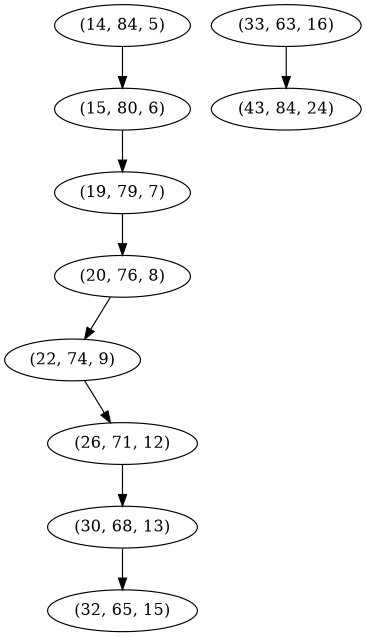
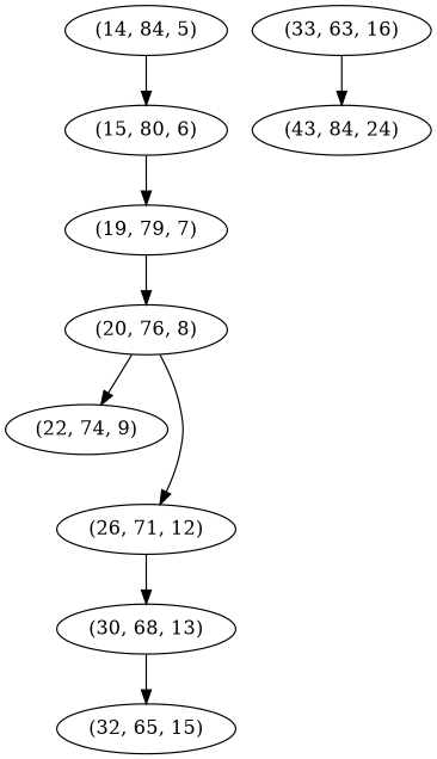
  digraph {
    "(14, 84, 5)"
    "(15, 80, 6)"
    "(19, 79, 7)"
    "(20, 76, 8)"
    "(22, 74, 9)"
    "(26, 71, 12)"
    "(30, 68, 13)"
    "(32, 65, 15)"
    n9 [label="(43, 84, 24)"]
    "(33, 63, 16)"
    "(14, 84, 5)" -> "(15, 80, 6)"
    "(15, 80, 6)" -> "(19, 79, 7)"
    "(19, 79, 7)" -> "(20, 76, 8)"
    "(20, 76, 8)" -> "(22, 74, 9)"
-   "(22, 74, 9)" -> "(26, 71, 12)"
+   "(20, 76, 8)" -> "(26, 71, 12)"
    "(26, 71, 12)" -> "(30, 68, 13)"
    "(30, 68, 13)" -> "(32, 65, 15)"
    "(33, 63, 16)" -> n9
  }
